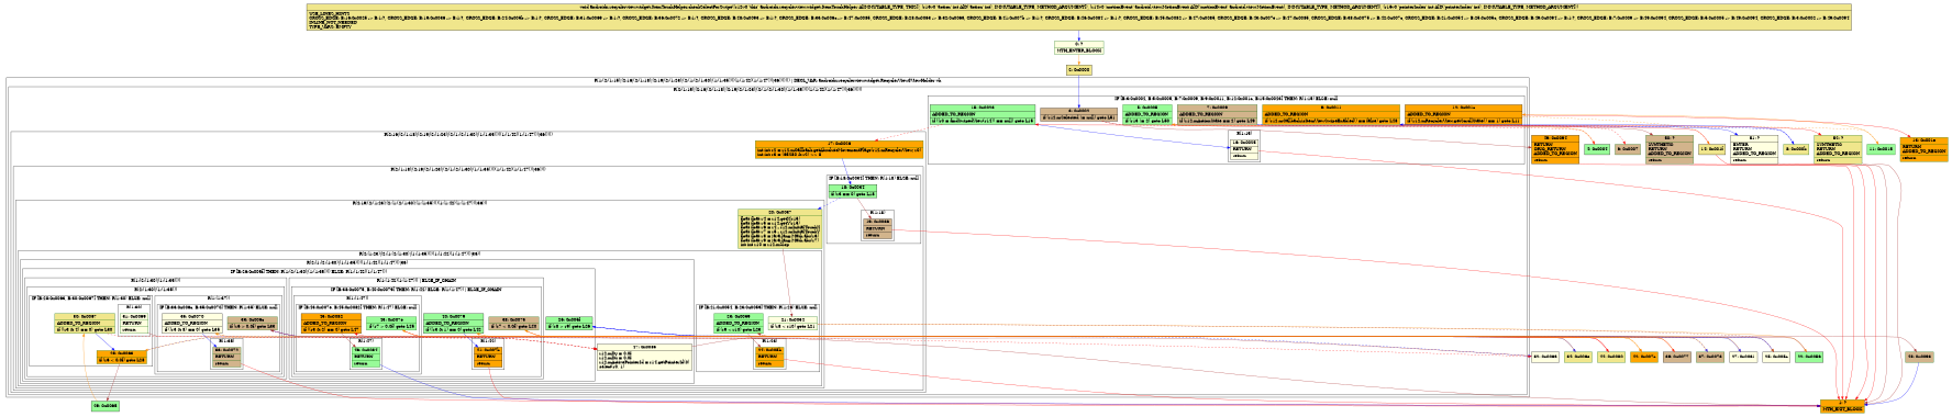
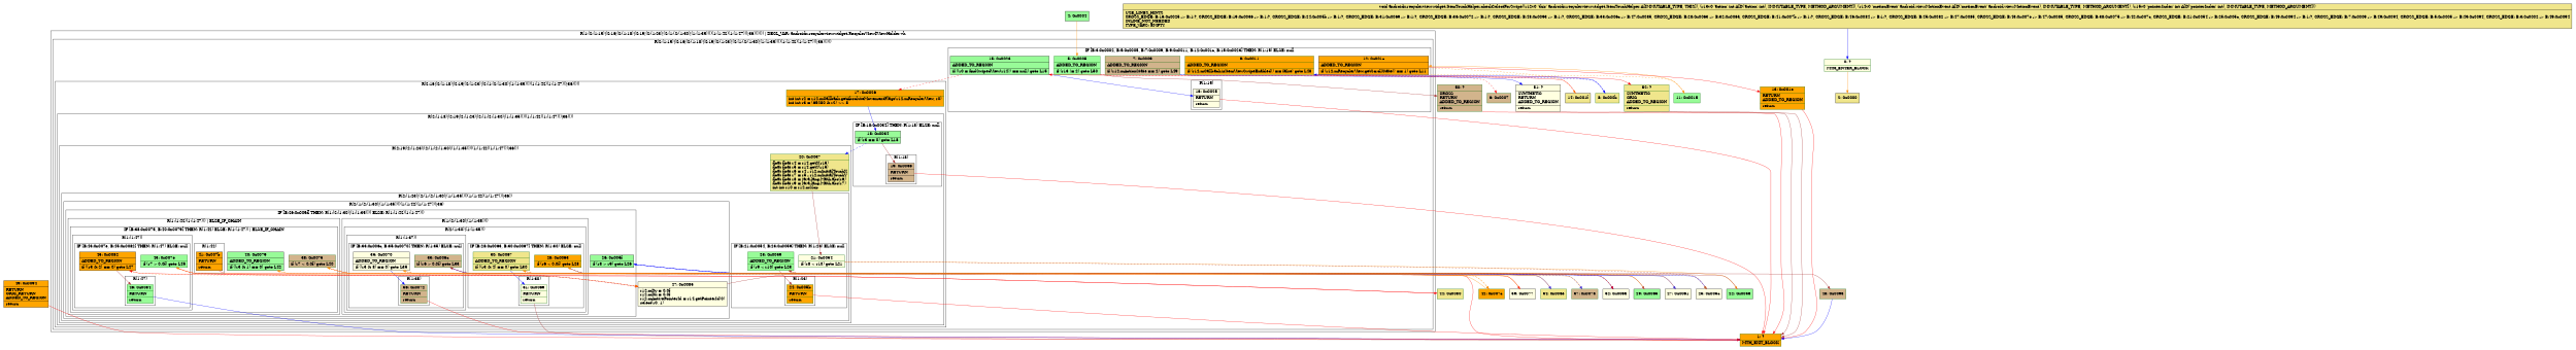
  digraph {
    node [color=darkgreen fillcolor=palegreen shape=record style=filled]
    edge [color=red]
    n1 [color=black fillcolor=lightyellow label="{16\:\ 0x0025|RETURN\l|return\l}"]
-   n2 [color=black fillcolor=tan label="{3\:\ 0x0002|if (r12.mSelected != null) goto L51\l}"]
    n3 [label="{5\:\ 0x0005|ADDED_TO_REGION\l|if (r13 != 2) goto L50\l}"]
    n4 [fillcolor=tan label="{7\:\ 0x0009|ADDED_TO_REGION\l|if (r12.mActionState == 2) goto L49\l}"]
    n5 [fillcolor=orange label="{9\:\ 0x0011|ADDED_TO_REGION\l|if (r12.mCallback.isItemViewSwipeEnabled() == false) goto L48\l}"]
    n6 [color=black fillcolor=orange label="{12\:\ 0x001c|ADDED_TO_REGION\l|if (r12.mRecyclerView.getScrollState() == 1) goto L11\l}"]
    n7 [color=black label="{15\:\ 0x0023|ADDED_TO_REGION\l|if ((r0 = findSwipedView(r14)) == null) goto L15\l}"]
    n8 [color=black fillcolor=tan label="{19\:\ 0x0036|RETURN\l|return\l}"]
    n9 [color=black label="{18\:\ 0x0034|if (r3 == 0) goto L18\l}"]
    n10 [fillcolor=orange label="{24\:\ 0x005b|RETURN\l|return\l}"]
    n11 [fillcolor=lightyellow label="{21\:\ 0x0054|if (r8 \< r10) goto L21\l}"]
    n12 [label="{23\:\ 0x0059|ADDED_TO_REGION\l|if (r9 \< r10) goto L23\l}"]
    n13 [fillcolor=lightyellow label="{31\:\ 0x0069|RETURN\l|return\l}"]
    n14 [fillcolor=orange label="{28\:\ 0x0063|if (r6 \< 0.0f) goto L28\l}"]
    n15 [fillcolor=khaki label="{30\:\ 0x0067|ADDED_TO_REGION\l|if ((r3 & 4) == 0) goto L30\l}"]
    n16 [fillcolor=tan label="{36\:\ 0x0072|RETURN\l|return\l}"]
    n17 [fillcolor=tan label="{33\:\ 0x006c|if (r6 \> 0.0f) goto L33\l}"]
    n18 [color=black fillcolor=lightyellow label="{35\:\ 0x0070|ADDED_TO_REGION\l|if ((r3 & 8) == 0) goto L35\l}"]
    n19 [color=black fillcolor=orange label="{41\:\ 0x007b|RETURN\l|return\l}"]
    n20 [label="{46\:\ 0x0084|RETURN\l|return\l}"]
    n21 [label="{43\:\ 0x007e|if (r7 \> 0.0f) goto L45\l}"]
    n22 [color=black fillcolor=orange label="{45\:\ 0x0082|ADDED_TO_REGION\l|if ((r3 & 2) == 0) goto L47\l}"]
    n23 [fillcolor=tan label="{38\:\ 0x0075|if (r7 \< 0.0f) goto L40\l}"]
    n24 [color=black label="{40\:\ 0x0079|ADDED_TO_REGION\l|if ((r3 & 1) == 0) goto L42\l}"]
    n25 [color=black label="{26\:\ 0x005f|if (r8 \> r9) goto L26\l}"]
    n26 [color=black fillcolor=lightyellow label="{47\:\ 0x0085|r12.mDy = 0.0f\lr12.mDx = 0.0f\lr12.mActivePointerId = r14.getPointerId(0)\lselect(r0, 1)\l}"]
    n27 [fillcolor=khaki label="{20\:\ 0x0037|float float r4 = r14.getX(r15)\lfloat float r5 = r14.getY(r15)\lfloat float r6 = r4 \- r12.mInitialTouchX\lfloat float r7 = r5 \- r12.mInitialTouchY\lfloat float r8 = java.lang.Math.abs(r6)\lfloat float r9 = java.lang.Math.abs(r7)\lint int r10 = r12.mSlop\l}"]
    n28 [fillcolor=orange label="{17\:\ 0x0026|int int r2 = r12.mCallback.getAbsoluteMovementFlags(r12.mRecyclerView, r0)\lint int r3 = (65280 & r2) \>\> 8\l}"]
    n29 [fillcolor=orange label="{1\:\ ?|MTH_EXIT_BLOCK\l}"]
    n30 [color=black label="{4\:\ 0x0004}"]
    n31 [color=black fillcolor=orange label="{49\:\ 0x0094|RETURN\lORIG_RETURN\lADDED_TO_REGION\l|return\l}"]
    n32 [fillcolor=tan label="{6\:\ 0x0007}"]
-   n33 [fillcolor=tan label="{50\:\ ?|SYNTHETIC\lRETURN\lADDED_TO_REGION\l|return\l}"]
+   n33 [fillcolor=tan label="{50\:\ ?|CROSS\lRETURN\lADDED_TO_REGION\l|return\l}"]
    n34 [fillcolor=khaki label="{8\:\ 0x000b}"]
-   n35 [color=black fillcolor=lightyellow label="{51\:\ ?|ENTER\lRETURN\lADDED_TO_REGION\l|return\l}"]
+   n35 [color=black fillcolor=lightyellow label="{51\:\ ?|SYNTHETIC\lRETURN\lADDED_TO_REGION\l|return\l}"]
    n36 [label="{11\:\ 0x0015}"]
-   n37 [fillcolor=khaki label="{52\:\ ?|SYNTHETIC\lRETURN\lADDED_TO_REGION\l|return\l}"]
+   n37 [fillcolor=khaki label="{52\:\ ?|SYNTHETIC\lORIG\lADDED_TO_REGION\l|return\l}"]
    n38 [fillcolor=orange label="{13\:\ 0x001e|RETURN\lADDED_TO_REGION\l|return\l}"]
    n39 [color=black fillcolor=khaki label="{14\:\ 0x001f}"]
    n40 [color=black label="{22\:\ 0x0056}"]
    n41 [color=black fillcolor=lightyellow label="{25\:\ 0x005c}"]
    n42 [color=black label="{29\:\ 0x0065}"]
    n43 [color=black fillcolor=lightyellow label="{32\:\ 0x006a}"]
    n44 [fillcolor=khaki label="{34\:\ 0x006e}"]
    n45 [fillcolor=khaki label="{44\:\ 0x0080}"]
-   n46 [color=black fillcolor=tan label="{39\:\ 0x0077}"]
+   n46 [color=black fillcolor=lightyellow label="{39\:\ 0x0077}"]
    n47 [fillcolor=orange label="{42\:\ 0x007c}"]
    n48 [color=black fillcolor=lightyellow label="{27\:\ 0x0061}"]
    n49 [fillcolor=tan label="{37\:\ 0x0073}"]
    n50 [fillcolor=tan label="{48\:\ 0x0093}"]
    n51 [fillcolor=lightyellow label="{0\:\ ?|MTH_ENTER_BLOCK\l}"]
    n52 [color=black fillcolor=khaki label="{2\:\ 0x0000}"]
    n53 [color=black fillcolor=khaki label="{void androidx.recyclerview.widget.ItemTouchHelper.checkSelectForSwipe((r12v0 'this' androidx.recyclerview.widget.ItemTouchHelper A[IMMUTABLE_TYPE, THIS]), (r13v0 'action' int A[D('action' int), IMMUTABLE_TYPE, METHOD_ARGUMENT]), (r14v0 'motionEvent' android.view.MotionEvent A[D('motionEvent' android.view.MotionEvent), IMMUTABLE_TYPE, METHOD_ARGUMENT]), (r15v0 'pointerIndex' int A[D('pointerIndex' int), IMMUTABLE_TYPE, METHOD_ARGUMENT]))  | USE_LINES_HINTS\lCROSS_EDGE: B:16:0x0025 \-\> B:1:?, CROSS_EDGE: B:19:0x0036 \-\> B:1:?, CROSS_EDGE: B:24:0x005b \-\> B:1:?, CROSS_EDGE: B:31:0x0069 \-\> B:1:?, CROSS_EDGE: B:36:0x0072 \-\> B:1:?, CROSS_EDGE: B:48:0x0093 \-\> B:1:?, CROSS_EDGE: B:33:0x006c \-\> B:47:0x0085, CROSS_EDGE: B:28:0x0063 \-\> B:32:0x006a, CROSS_EDGE: B:41:0x007b \-\> B:1:?, CROSS_EDGE: B:46:0x0084 \-\> B:1:?, CROSS_EDGE: B:45:0x0082 \-\> B:47:0x0085, CROSS_EDGE: B:43:0x007e \-\> B:47:0x0085, CROSS_EDGE: B:38:0x0075 \-\> B:42:0x007c, CROSS_EDGE: B:21:0x0054 \-\> B:25:0x005c, CROSS_EDGE: B:49:0x0094 \-\> B:1:?, CROSS_EDGE: B:7:0x0009 \-\> B:49:0x0094, CROSS_EDGE: B:5:0x0005 \-\> B:49:0x0094, CROSS_EDGE: B:3:0x0002 \-\> B:49:0x0094\lINLINE_NOT_NEEDED\lTYPE_VARS: EMPTY\l}"]
    subgraph cluster_1 {
      label="R(1:(2:(1:15)|(2:16|(2:(1:18)|(2:19|(2:(1:23)|(2:(1:(2:(1:30)|(1:(1:35))))(1:(1:42)(1:(1:47)))|36))))))) | DECL_VAR: androidx.recyclerview.widget.RecyclerView$ViewHolder vh\l"
      subgraph cluster_2 {
        label="R(2:(1:15)|(2:16|(2:(1:18)|(2:19|(2:(1:23)|(2:(1:(2:(1:30)|(1:(1:35))))(1:(1:42)(1:(1:47)))|36))))))"
        subgraph cluster_3 {
          label="IF [B:3:0x0002, B:5:0x0005, B:7:0x0009, B:9:0x0011, B:12:0x001c, B:15:0x0023] THEN: R(1:15) ELSE: null"
-         n2
          n3
          n4
          n5
          n6
          n7
          subgraph cluster_4 {
            label="R(1:15)"
            n1
          }
        }
        subgraph cluster_5 {
          label="R(2:16|(2:(1:18)|(2:19|(2:(1:23)|(2:(1:(2:(1:30)|(1:(1:35))))(1:(1:42)(1:(1:47)))|36)))))"
          n28
          subgraph cluster_6 {
            label="R(2:(1:18)|(2:19|(2:(1:23)|(2:(1:(2:(1:30)|(1:(1:35))))(1:(1:42)(1:(1:47)))|36))))"
            subgraph cluster_7 {
              label="IF [B:18:0x0034] THEN: R(1:18) ELSE: null"
              n9
              subgraph cluster_8 {
                label="R(1:18)"
                n8
              }
            }
            subgraph cluster_9 {
              label="R(2:19|(2:(1:23)|(2:(1:(2:(1:30)|(1:(1:35))))(1:(1:42)(1:(1:47)))|36)))"
              n27
              subgraph cluster_10 {
                label="R(2:(1:23)|(2:(1:(2:(1:30)|(1:(1:35))))(1:(1:42)(1:(1:47)))|36))"
                subgraph cluster_11 {
                  label="IF [B:21:0x0054, B:23:0x0059] THEN: R(1:23) ELSE: null"
                  n11
                  n12
                  subgraph cluster_12 {
                    label="R(1:23)"
                    n10
                  }
                }
                subgraph cluster_13 {
                  label="R(2:(1:(2:(1:30)|(1:(1:35))))(1:(1:42)(1:(1:47)))|36)"
                  n26
                  subgraph cluster_14 {
                    label="IF [B:26:0x005f] THEN: R(1:(2:(1:30)|(1:(1:35)))) ELSE: R(1:(1:42)(1:(1:47)))"
                    n25
                    subgraph cluster_15 {
                      label="R(1:(2:(1:30)|(1:(1:35))))"
                      subgraph cluster_16 {
                        label="R(2:(1:30)|(1:(1:35)))"
                        subgraph cluster_17 {
                          label="IF [B:28:0x0063, B:30:0x0067] THEN: R(1:30) ELSE: null"
                          n14
                          n15
                          subgraph cluster_18 {
                            label="R(1:30)"
                            n13
                          }
                        }
                        subgraph cluster_19 {
                          label="R(1:(1:37))"
                          subgraph cluster_20 {
                            label="IF [B:33:0x006c, B:35:0x0070] THEN: R(1:35) ELSE: null"
                            n17
                            n18
                            subgraph cluster_21 {
                              label="R(1:35)"
                              n16
                            }
                          }
                        }
                      }
                    }
                    subgraph cluster_22 {
                      label="R(1:(1:42)(1:(1:47))) | ELSE_IF_CHAIN\l"
                      subgraph cluster_23 {
                        label="IF [B:38:0x0075, B:40:0x0079] THEN: R(1:42) ELSE: R(1:(1:47)) | ELSE_IF_CHAIN\l"
                        n23
                        n24
                        subgraph cluster_24 {
                          label="R(1:42)"
                          n19
                        }
                        subgraph cluster_25 {
                          label="R(1:(1:47))"
                          subgraph cluster_26 {
                            label="IF [B:43:0x007e, B:45:0x0082] THEN: R(1:47) ELSE: null"
                            n21
                            n22
                            subgraph cluster_27 {
                              label="R(1:47)"
                              n20
                            }
                          }
                        }
                      }
                    }
                  }
                }
              }
            }
          }
        }
      }
    }
    n1 -> n29
-   n2 -> n30 [style=dashed]
-   n2 -> n31 [color=brown]
    n3 -> n32 [style=dashed]
    n3 -> n33 [color=brown]
    n4 -> n34 [color=blue style=dashed]
    n4 -> n35 [color=blue]
    n5 -> n36 [color=darkorange style=dashed]
    n5 -> n37
    n6 -> n38
    n6 -> n39 [color=darkorange style=dashed]
    n7 -> n1 [color=blue]
    n7 -> n28 [style=dashed]
    n8 -> n29
    n9 -> n8 [color=brown]
    n9 -> n27 [color=blue style=dashed]
    n10 -> n29
    n11 -> n40 [color=darkorange]
    n11 -> n41 [color=brown style=dashed]
    n12 -> n10 [color=brown]
    n12 -> n41 [color=darkorange style=dashed]
    n13 -> n29 [color=brown]
    n14 -> n42 [color=brown]
    n14 -> n43 [color=blue style=dashed]
-   n15 -> n14 [color=blue]
+   n15 -> n13 [color=blue]
    n15 -> n43 [style=dashed]
    n16 -> n29
    n17 -> n26 [style=dashed]
    n17 -> n44 [color=blue]
    n18 -> n16 [color=blue]
    n18 -> n26 [color=brown style=dashed]
    n19 -> n29
    n20 -> n29 [color=blue]
    n21 -> n26 [style=dashed]
    n21 -> n45
    n22 -> n20 [color=brown]
+   n22 -> n26 [color=darkorange style=dashed]
    n23 -> n46
    n23 -> n47 [color=darkorange style=dashed]
-   n24 -> n19 [color=blue]
    n24 -> n47 [color=darkorange style=dashed]
    n25 -> n48 [color=blue]
    n25 -> n49 [color=blue style=dashed]
    n26 -> n50 [color=brown]
    n27 -> n11 [color=brown]
    n28 -> n9 [color=blue]
    n30 -> n3 [color=darkorange]
    n31 -> n29
    n33 -> n29
    n34 -> n5 [color=blue]
    n35 -> n29 [color=brown]
    n36 -> n6 [color=darkorange]
    n37 -> n29 [color=brown]
-   n39 -> n29
+   n38 -> n29
    n39 -> n7
    n40 -> n12 [color=brown]
    n41 -> n25 [color=blue]
    n42 -> n15 [color=darkorange]
    n43 -> n17 [color=brown]
    n44 -> n18 [color=darkorange]
    n45 -> n22
    n46 -> n24 [color=darkorange]
    n47 -> n21 [color=darkorange]
    n48 -> n14 [color=darkorange]
    n49 -> n23 [color=darkorange]
    n50 -> n29 [color=blue]
    n51 -> n52 [color=darkorange]
-   n52 -> n2 [color=blue]
    n53 -> n51 [color=blue]
  }
